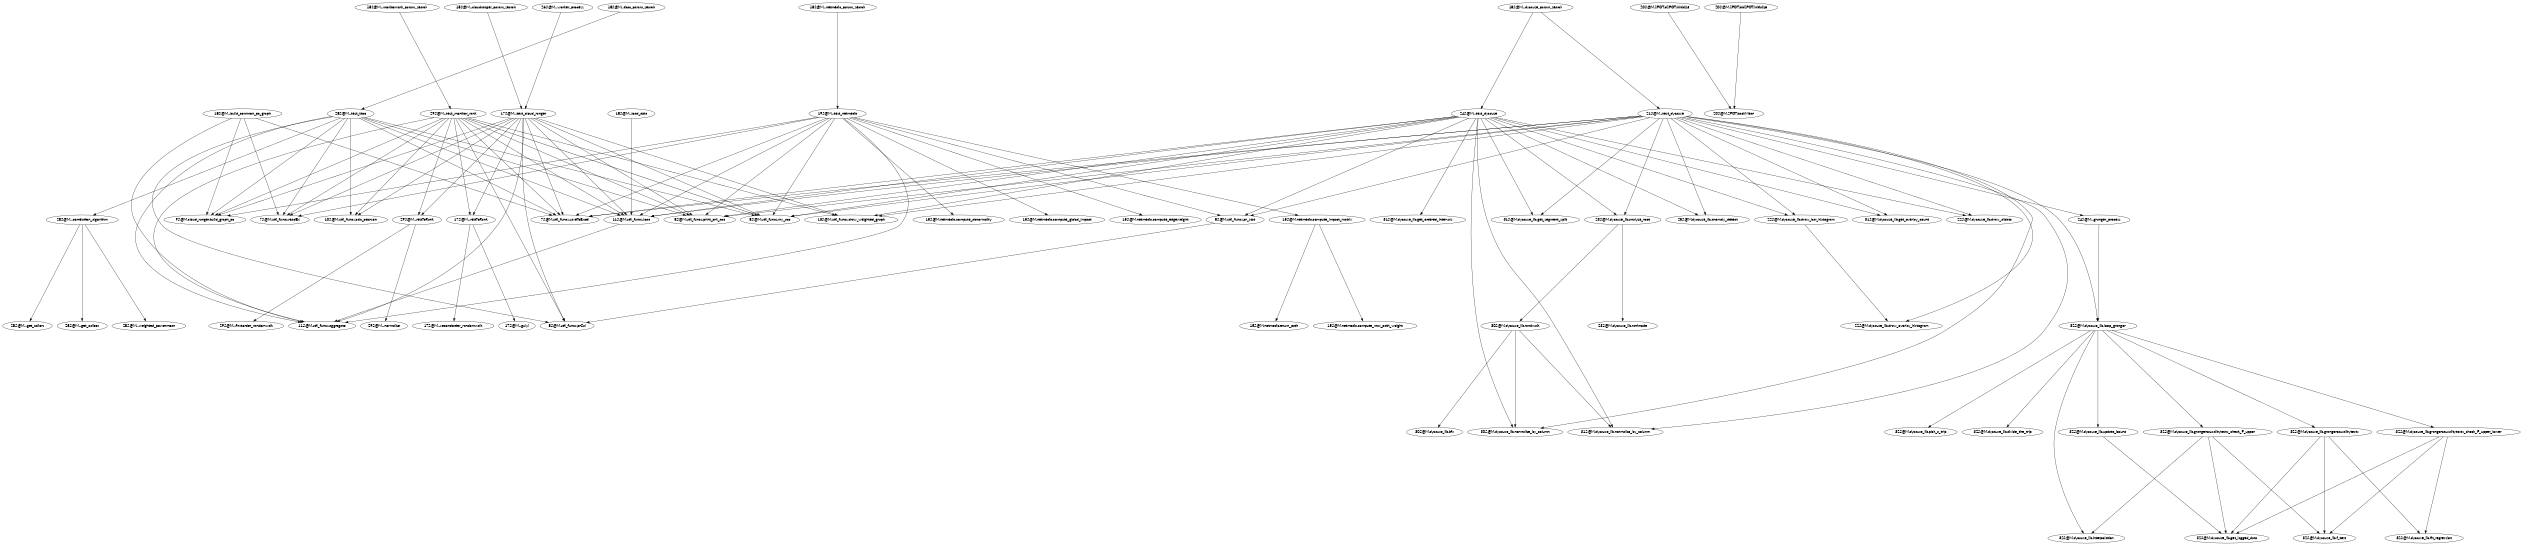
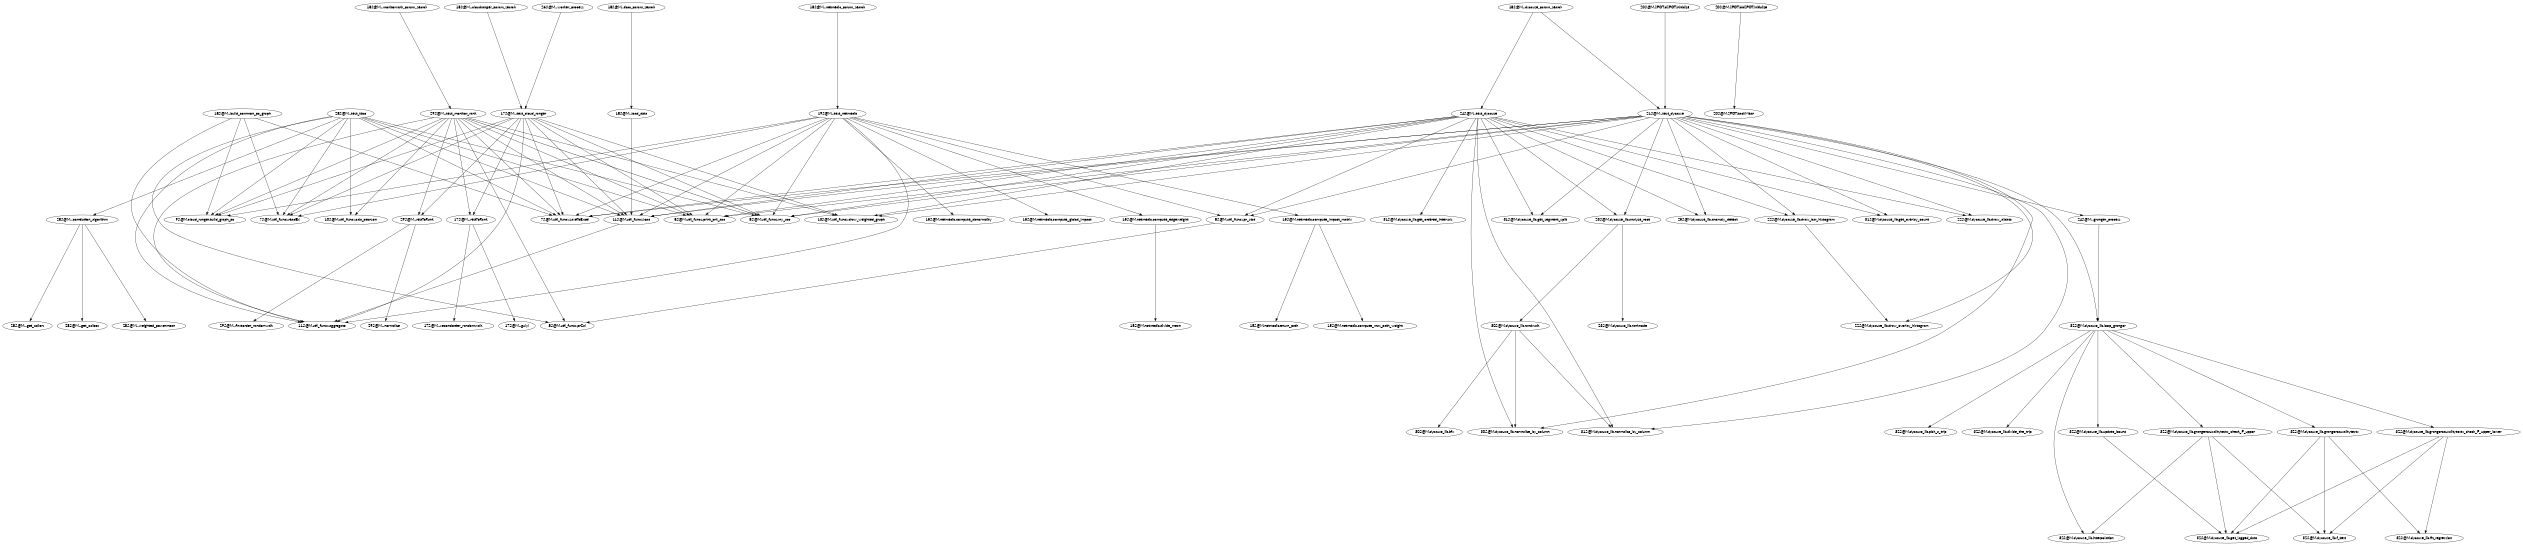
  digraph {
    fontname=Lato
    ranksep=5.0
    node [fontname=Lato]
    edge [fontname=Lato]
    "11&@M.util_funcs.load"
    "11&@M.util_funcs.aggregate"
    "15&@M.netmedic.compute_edgeweight"
+   "15&@M.netmedic.divide_mean"
    "15&@M.netmedic.compute_impact_matrix"
    "15&@M.netmedic.enum_path"
    "15&@M.netmedic.compute_max_path_weight"
    "17&@M...relaToRank"
    "17&@M...secondorder_randomwalk"
    "17&@M...guiyi"
    "17&@M...test_cloud_ranger"
    "7&@M.util_funcs.readExl"
    "7&@M.util_funcs.saveToExcel"
    "8&@M.util_funcs.prCal"
    "8&@M.util_funcs.print_prk_acc"
    "8&@M.util_funcs.my_acc"
    "9&@M.cloud_ranger.build_graph_pc"
    "10&@M.util_funcs.calc_pearson"
    "13&@M.util_funcs.draw_weighted_graph"
    "29&@M...relaToRank"
    "29&@M...firstorder_randomwalk"
    "29&@M...normalize"
    "18&@M...build_common_pc_graph"
    "18&@M...cloudranger_param_search"
    "18&@M...dycause_param_search"
    "21&@M...test_dycause"
    "24&@M...test_dycause"
    "8&@M.util_funcs.pr_stat"
    "22&@M.dycause_lib.draw_alldata"
    "22&@M.dycause_lib.draw_overlay_histogram"
    "22&@M.dycause_lib.draw_bar_histogram"
    "23&@M.dycause_lib.analyze_root"
    "24&@M...granger_process"
    "25&@M.dycause_lib.anomaly_detect"
    "30&@M.dycause_lib.normalize_by_column"
    "31&@M.dycause_lib.normalize_by_column"
    "31&@M.dycause_lib.get_overlay_count"
    "31&@M.dycause_lib.get_segment_split"
    "32&@M.dycause_lib.loop_granger"
    "31&@M.dycause_lib.get_ordered_intervals"
    "23&@M.dycause_lib.ranknode"
    "30&@M.dycause_lib.randwalk"
    "32&@M.dycause_lib.grangercausalitytests"
    "32&@M.dycause_lib.grangercausalitytests_check_F_upper"
    "32&@M.dycause_lib.grangercausalitytests_check_F_upper_lower"
    "32&@M.dycause_lib.pick_a_trip"
    "32&@M.dycause_lib.divide_the_trip"
    "32&@M.dycause_lib.interpolation"
    "32&@M.dycause_lib.update_bound"
    "18&@M...load_data"
    "18&@M...monitorrank_param_search"
    "29&@M...test_monitor_rank"
    "18&@M...netmedic_param_search"
    "19&@M...test_netmedic"
    "15&@M.netmedic.compute_abnormality"
    "15&@M.netmedic.compute_global_impact"
    "18&@M...tbac_param_search"
    "28&@M...test_tbac"
    "28&@M...correlation_algorithm"
    "28&@M...get_callers"
    "28&@M...get_callees"
    "28&@M...weighted_powermean"
    "20&@M.SPOT.bidSPOT.initialize"
    "20&@M.SPOT.backMean"
    "20&@M.SPOT.dSPOT.initialize"
    "30&@M.dycause_lib.bfs"
    "32&@M.dycause_lib.get_lagged_data"
    "32&@M.dycause_lib.fit_regression"
    "32&@M.dycause_lib.f_test"
    "26&@M...worker_process"
    "11&@M.util_funcs.load" -> "11&@M.util_funcs.aggregate"
+   "15&@M.netmedic.compute_edgeweight" -> "15&@M.netmedic.divide_mean"
    "15&@M.netmedic.compute_impact_matrix" -> "15&@M.netmedic.enum_path"
    "15&@M.netmedic.compute_impact_matrix" -> "15&@M.netmedic.compute_max_path_weight"
    "17&@M...relaToRank" -> "17&@M...secondorder_randomwalk"
    "17&@M...relaToRank" -> "17&@M...guiyi"
    "17&@M...test_cloud_ranger" -> "11&@M.util_funcs.load"
    "17&@M...test_cloud_ranger" -> "11&@M.util_funcs.aggregate"
    "17&@M...test_cloud_ranger" -> "17&@M...relaToRank"
    "17&@M...test_cloud_ranger" -> "7&@M.util_funcs.readExl"
    "17&@M...test_cloud_ranger" -> "7&@M.util_funcs.saveToExcel"
-   "17&@M...test_cloud_ranger" -> "8&@M.util_funcs.prCal"
    "17&@M...test_cloud_ranger" -> "8&@M.util_funcs.print_prk_acc"
    "17&@M...test_cloud_ranger" -> "8&@M.util_funcs.my_acc"
    "17&@M...test_cloud_ranger" -> "9&@M.cloud_ranger.build_graph_pc"
-   "17&@M...test_cloud_ranger" -> "10&@M.util_funcs.calc_pearson"
    "17&@M...test_cloud_ranger" -> "13&@M.util_funcs.draw_weighted_graph"
    "17&@M...test_cloud_ranger" -> "29&@M...relaToRank"
    "29&@M...relaToRank" -> "29&@M...firstorder_randomwalk"
    "29&@M...relaToRank" -> "29&@M...normalize"
    "18&@M...build_common_pc_graph" -> "11&@M.util_funcs.aggregate"
    "18&@M...build_common_pc_graph" -> "7&@M.util_funcs.readExl"
    "18&@M...build_common_pc_graph" -> "7&@M.util_funcs.saveToExcel"
    "18&@M...build_common_pc_graph" -> "9&@M.cloud_ranger.build_graph_pc"
    "18&@M...cloudranger_param_search" -> "17&@M...test_cloud_ranger"
    "18&@M...dycause_param_search" -> "21&@M...test_dycause"
    "18&@M...dycause_param_search" -> "24&@M...test_dycause"
    "21&@M...test_dycause" -> "11&@M.util_funcs.load"
    "21&@M...test_dycause" -> "7&@M.util_funcs.saveToExcel"
    "21&@M...test_dycause" -> "8&@M.util_funcs.print_prk_acc"
    "21&@M...test_dycause" -> "8&@M.util_funcs.my_acc"
    "21&@M...test_dycause" -> "13&@M.util_funcs.draw_weighted_graph"
    "21&@M...test_dycause" -> "8&@M.util_funcs.pr_stat"
    "21&@M...test_dycause" -> "22&@M.dycause_lib.draw_alldata"
    "21&@M...test_dycause" -> "22&@M.dycause_lib.draw_overlay_histogram"
    "21&@M...test_dycause" -> "22&@M.dycause_lib.draw_bar_histogram"
    "21&@M...test_dycause" -> "23&@M.dycause_lib.analyze_root"
    "21&@M...test_dycause" -> "24&@M...granger_process"
    "21&@M...test_dycause" -> "25&@M.dycause_lib.anomaly_detect"
    "21&@M...test_dycause" -> "30&@M.dycause_lib.normalize_by_column"
    "21&@M...test_dycause" -> "31&@M.dycause_lib.normalize_by_column"
    "21&@M...test_dycause" -> "31&@M.dycause_lib.get_overlay_count"
    "21&@M...test_dycause" -> "31&@M.dycause_lib.get_segment_split"
    "21&@M...test_dycause" -> "32&@M.dycause_lib.loop_granger"
    "24&@M...test_dycause" -> "11&@M.util_funcs.load"
    "24&@M...test_dycause" -> "7&@M.util_funcs.saveToExcel"
    "24&@M...test_dycause" -> "8&@M.util_funcs.print_prk_acc"
    "24&@M...test_dycause" -> "8&@M.util_funcs.my_acc"
    "24&@M...test_dycause" -> "13&@M.util_funcs.draw_weighted_graph"
    "24&@M...test_dycause" -> "8&@M.util_funcs.pr_stat"
    "24&@M...test_dycause" -> "22&@M.dycause_lib.draw_alldata"
    "24&@M...test_dycause" -> "22&@M.dycause_lib.draw_bar_histogram"
    "24&@M...test_dycause" -> "23&@M.dycause_lib.analyze_root"
    "24&@M...test_dycause" -> "25&@M.dycause_lib.anomaly_detect"
    "24&@M...test_dycause" -> "30&@M.dycause_lib.normalize_by_column"
    "24&@M...test_dycause" -> "31&@M.dycause_lib.normalize_by_column"
    "24&@M...test_dycause" -> "31&@M.dycause_lib.get_overlay_count"
    "24&@M...test_dycause" -> "31&@M.dycause_lib.get_segment_split"
    "24&@M...test_dycause" -> "31&@M.dycause_lib.get_ordered_intervals"
    "8&@M.util_funcs.pr_stat" -> "8&@M.util_funcs.prCal"
    "22&@M.dycause_lib.draw_bar_histogram" -> "22&@M.dycause_lib.draw_overlay_histogram"
    "23&@M.dycause_lib.analyze_root" -> "23&@M.dycause_lib.ranknode"
    "23&@M.dycause_lib.analyze_root" -> "30&@M.dycause_lib.randwalk"
    "24&@M...granger_process" -> "32&@M.dycause_lib.loop_granger"
    "32&@M.dycause_lib.loop_granger" -> "32&@M.dycause_lib.grangercausalitytests"
    "32&@M.dycause_lib.loop_granger" -> "32&@M.dycause_lib.grangercausalitytests_check_F_upper"
    "32&@M.dycause_lib.loop_granger" -> "32&@M.dycause_lib.grangercausalitytests_check_F_upper_lower"
    "32&@M.dycause_lib.loop_granger" -> "32&@M.dycause_lib.pick_a_trip"
    "32&@M.dycause_lib.loop_granger" -> "32&@M.dycause_lib.divide_the_trip"
    "32&@M.dycause_lib.loop_granger" -> "32&@M.dycause_lib.interpolation"
    "32&@M.dycause_lib.loop_granger" -> "32&@M.dycause_lib.update_bound"
    "30&@M.dycause_lib.randwalk" -> "30&@M.dycause_lib.normalize_by_column"
    "30&@M.dycause_lib.randwalk" -> "31&@M.dycause_lib.normalize_by_column"
    "30&@M.dycause_lib.randwalk" -> "30&@M.dycause_lib.bfs"
    "32&@M.dycause_lib.grangercausalitytests" -> "32&@M.dycause_lib.get_lagged_data"
    "32&@M.dycause_lib.grangercausalitytests" -> "32&@M.dycause_lib.fit_regression"
    "32&@M.dycause_lib.grangercausalitytests" -> "32&@M.dycause_lib.f_test"
    "32&@M.dycause_lib.grangercausalitytests_check_F_upper" -> "32&@M.dycause_lib.interpolation"
    "32&@M.dycause_lib.grangercausalitytests_check_F_upper" -> "32&@M.dycause_lib.get_lagged_data"
    "32&@M.dycause_lib.grangercausalitytests_check_F_upper" -> "32&@M.dycause_lib.f_test"
    "32&@M.dycause_lib.grangercausalitytests_check_F_upper_lower" -> "32&@M.dycause_lib.get_lagged_data"
    "32&@M.dycause_lib.grangercausalitytests_check_F_upper_lower" -> "32&@M.dycause_lib.fit_regression"
    "32&@M.dycause_lib.grangercausalitytests_check_F_upper_lower" -> "32&@M.dycause_lib.f_test"
    "32&@M.dycause_lib.update_bound" -> "32&@M.dycause_lib.get_lagged_data"
    "18&@M...load_data" -> "11&@M.util_funcs.load"
    "18&@M...monitorrank_param_search" -> "29&@M...test_monitor_rank"
    "29&@M...test_monitor_rank" -> "11&@M.util_funcs.load"
    "29&@M...test_monitor_rank" -> "11&@M.util_funcs.aggregate"
    "29&@M...test_monitor_rank" -> "17&@M...relaToRank"
    "29&@M...test_monitor_rank" -> "7&@M.util_funcs.readExl"
    "29&@M...test_monitor_rank" -> "7&@M.util_funcs.saveToExcel"
    "29&@M...test_monitor_rank" -> "8&@M.util_funcs.prCal"
    "29&@M...test_monitor_rank" -> "8&@M.util_funcs.print_prk_acc"
    "29&@M...test_monitor_rank" -> "8&@M.util_funcs.my_acc"
    "29&@M...test_monitor_rank" -> "9&@M.cloud_ranger.build_graph_pc"
    "29&@M...test_monitor_rank" -> "10&@M.util_funcs.calc_pearson"
    "29&@M...test_monitor_rank" -> "13&@M.util_funcs.draw_weighted_graph"
    "29&@M...test_monitor_rank" -> "29&@M...relaToRank"
    "18&@M...netmedic_param_search" -> "19&@M...test_netmedic"
    "19&@M...test_netmedic" -> "11&@M.util_funcs.load"
    "19&@M...test_netmedic" -> "11&@M.util_funcs.aggregate"
    "19&@M...test_netmedic" -> "15&@M.netmedic.compute_edgeweight"
    "19&@M...test_netmedic" -> "15&@M.netmedic.compute_impact_matrix"
    "19&@M...test_netmedic" -> "7&@M.util_funcs.readExl"
    "19&@M...test_netmedic" -> "7&@M.util_funcs.saveToExcel"
    "19&@M...test_netmedic" -> "8&@M.util_funcs.print_prk_acc"
    "19&@M...test_netmedic" -> "8&@M.util_funcs.my_acc"
    "19&@M...test_netmedic" -> "9&@M.cloud_ranger.build_graph_pc"
    "19&@M...test_netmedic" -> "8&@M.util_funcs.pr_stat"
    "19&@M...test_netmedic" -> "15&@M.netmedic.compute_abnormality"
    "19&@M...test_netmedic" -> "15&@M.netmedic.compute_global_impact"
-   "18&@M...tbac_param_search" -> "28&@M...test_tbac"
+   "18&@M...tbac_param_search" -> "18&@M...load_data"
    "28&@M...test_tbac" -> "11&@M.util_funcs.load"
    "28&@M...test_tbac" -> "11&@M.util_funcs.aggregate"
    "28&@M...test_tbac" -> "7&@M.util_funcs.readExl"
    "28&@M...test_tbac" -> "7&@M.util_funcs.saveToExcel"
    "28&@M...test_tbac" -> "8&@M.util_funcs.prCal"
    "28&@M...test_tbac" -> "8&@M.util_funcs.print_prk_acc"
    "28&@M...test_tbac" -> "8&@M.util_funcs.my_acc"
    "28&@M...test_tbac" -> "9&@M.cloud_ranger.build_graph_pc"
    "28&@M...test_tbac" -> "10&@M.util_funcs.calc_pearson"
    "28&@M...test_tbac" -> "28&@M...correlation_algorithm"
    "28&@M...correlation_algorithm" -> "28&@M...get_callers"
    "28&@M...correlation_algorithm" -> "28&@M...get_callees"
    "28&@M...correlation_algorithm" -> "28&@M...weighted_powermean"
    "20&@M.SPOT.bidSPOT.initialize" -> "20&@M.SPOT.backMean"
-   "20&@M.SPOT.dSPOT.initialize" -> "20&@M.SPOT.backMean"
+   "20&@M.SPOT.dSPOT.initialize" -> "21&@M...test_dycause"
    "26&@M...worker_process" -> "17&@M...test_cloud_ranger"
  }
